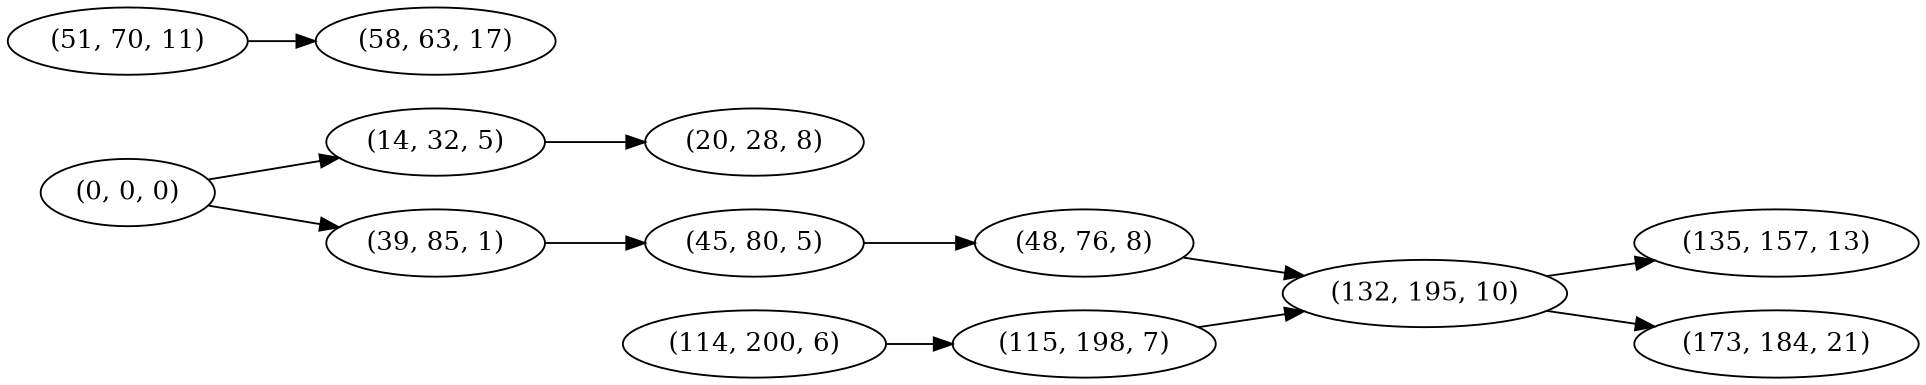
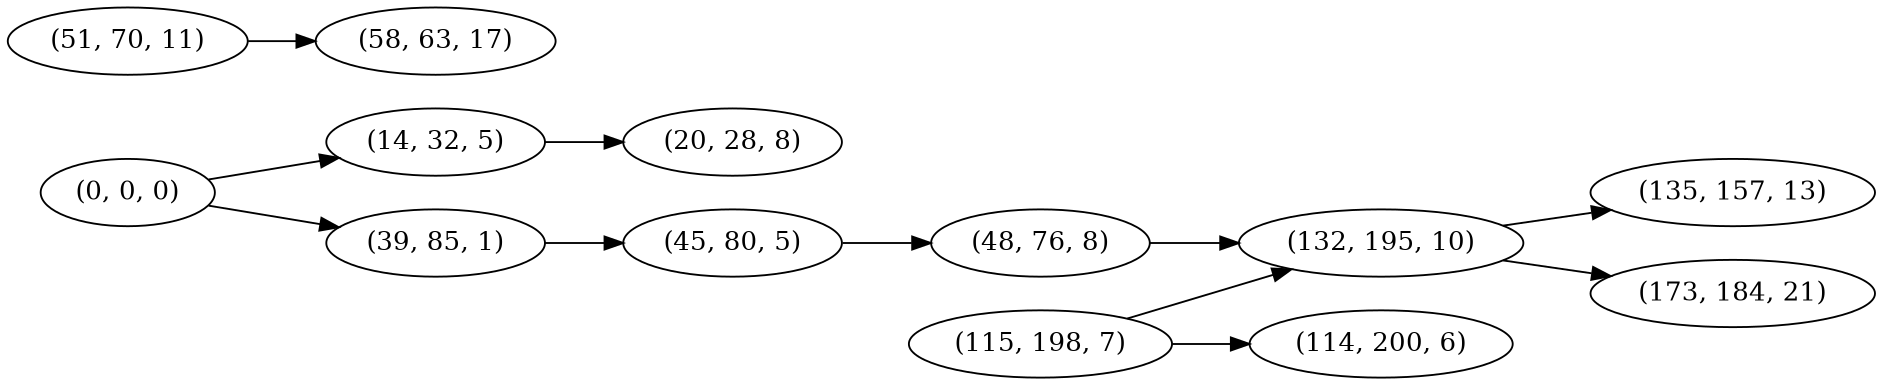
  digraph {
    fontname="DejaVu Serif"
    rankdir=LR
    node [fontname="DejaVu Serif"]
    edge [fontname="DejaVu Serif"]
    "(0, 0, 0)"
    "(14, 32, 5)"
    "(39, 85, 1)"
    "(20, 28, 8)"
    "(45, 80, 5)"
    "(48, 76, 8)"
    "(132, 195, 10)"
    "(51, 70, 11)"
    "(58, 63, 17)"
    "(114, 200, 6)"
    "(115, 198, 7)"
    "(135, 157, 13)"
    "(173, 184, 21)"
    "(0, 0, 0)" -> "(14, 32, 5)"
    "(0, 0, 0)" -> "(39, 85, 1)"
    "(14, 32, 5)" -> "(20, 28, 8)"
    "(39, 85, 1)" -> "(45, 80, 5)"
    "(45, 80, 5)" -> "(48, 76, 8)"
    "(48, 76, 8)" -> "(132, 195, 10)"
    "(132, 195, 10)" -> "(135, 157, 13)"
    "(132, 195, 10)" -> "(173, 184, 21)"
    "(51, 70, 11)" -> "(58, 63, 17)"
-   "(114, 200, 6)" -> "(115, 198, 7)"
+   "(115, 198, 7)" -> "(114, 200, 6)"
    "(115, 198, 7)" -> "(132, 195, 10)"
  }
